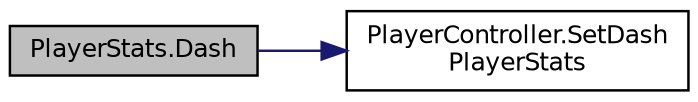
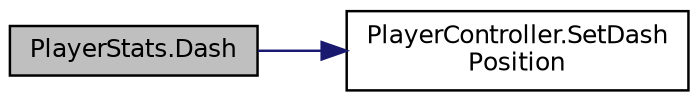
  digraph {
    rankdir=LR
    node [color=black fontname=Helvetica fontsize=10 shape=record style=filled]
    n1 [fillcolor=grey75 fontcolor=black height=0.2 label="PlayerStats.Dash" width=0.4]
-   n2 [fillcolor=white height=0.2 label="PlayerController.SetDash\lPlayerStats" width=0.4]
+   n2 [fillcolor=white height=0.2 label="PlayerController.SetDash\lPosition" width=0.4]
    n1 -> n2 [color=midnightblue fontname=Helvetica fontsize=10 labelfontname=Helvetica labelfontsize=10 style=solid]
  }
